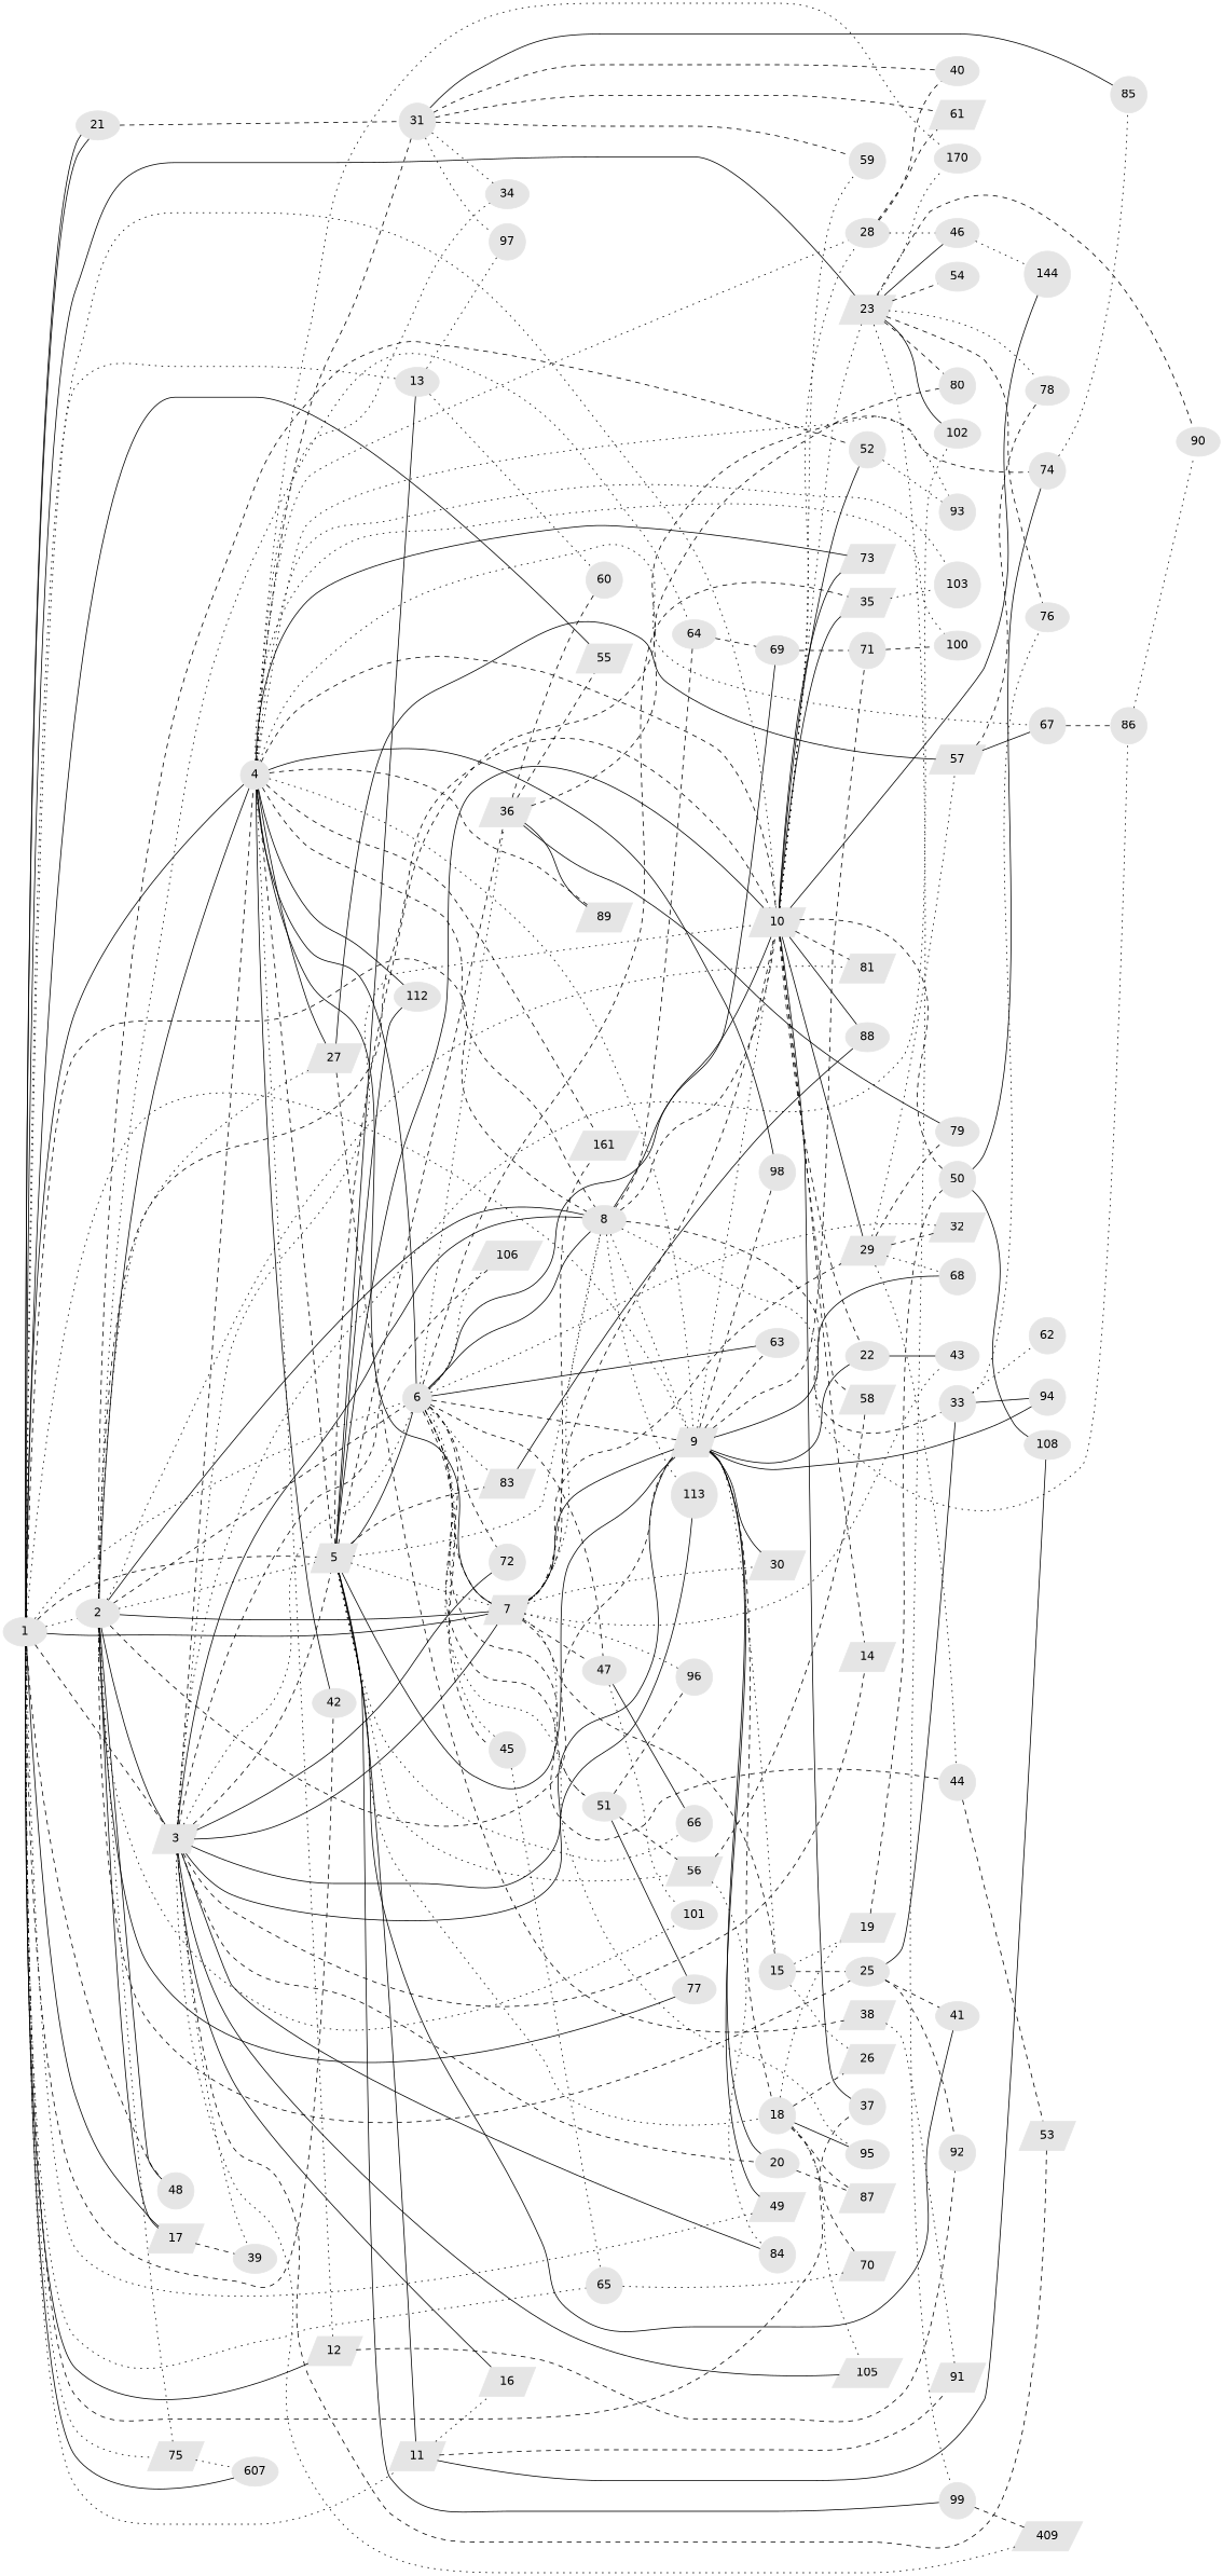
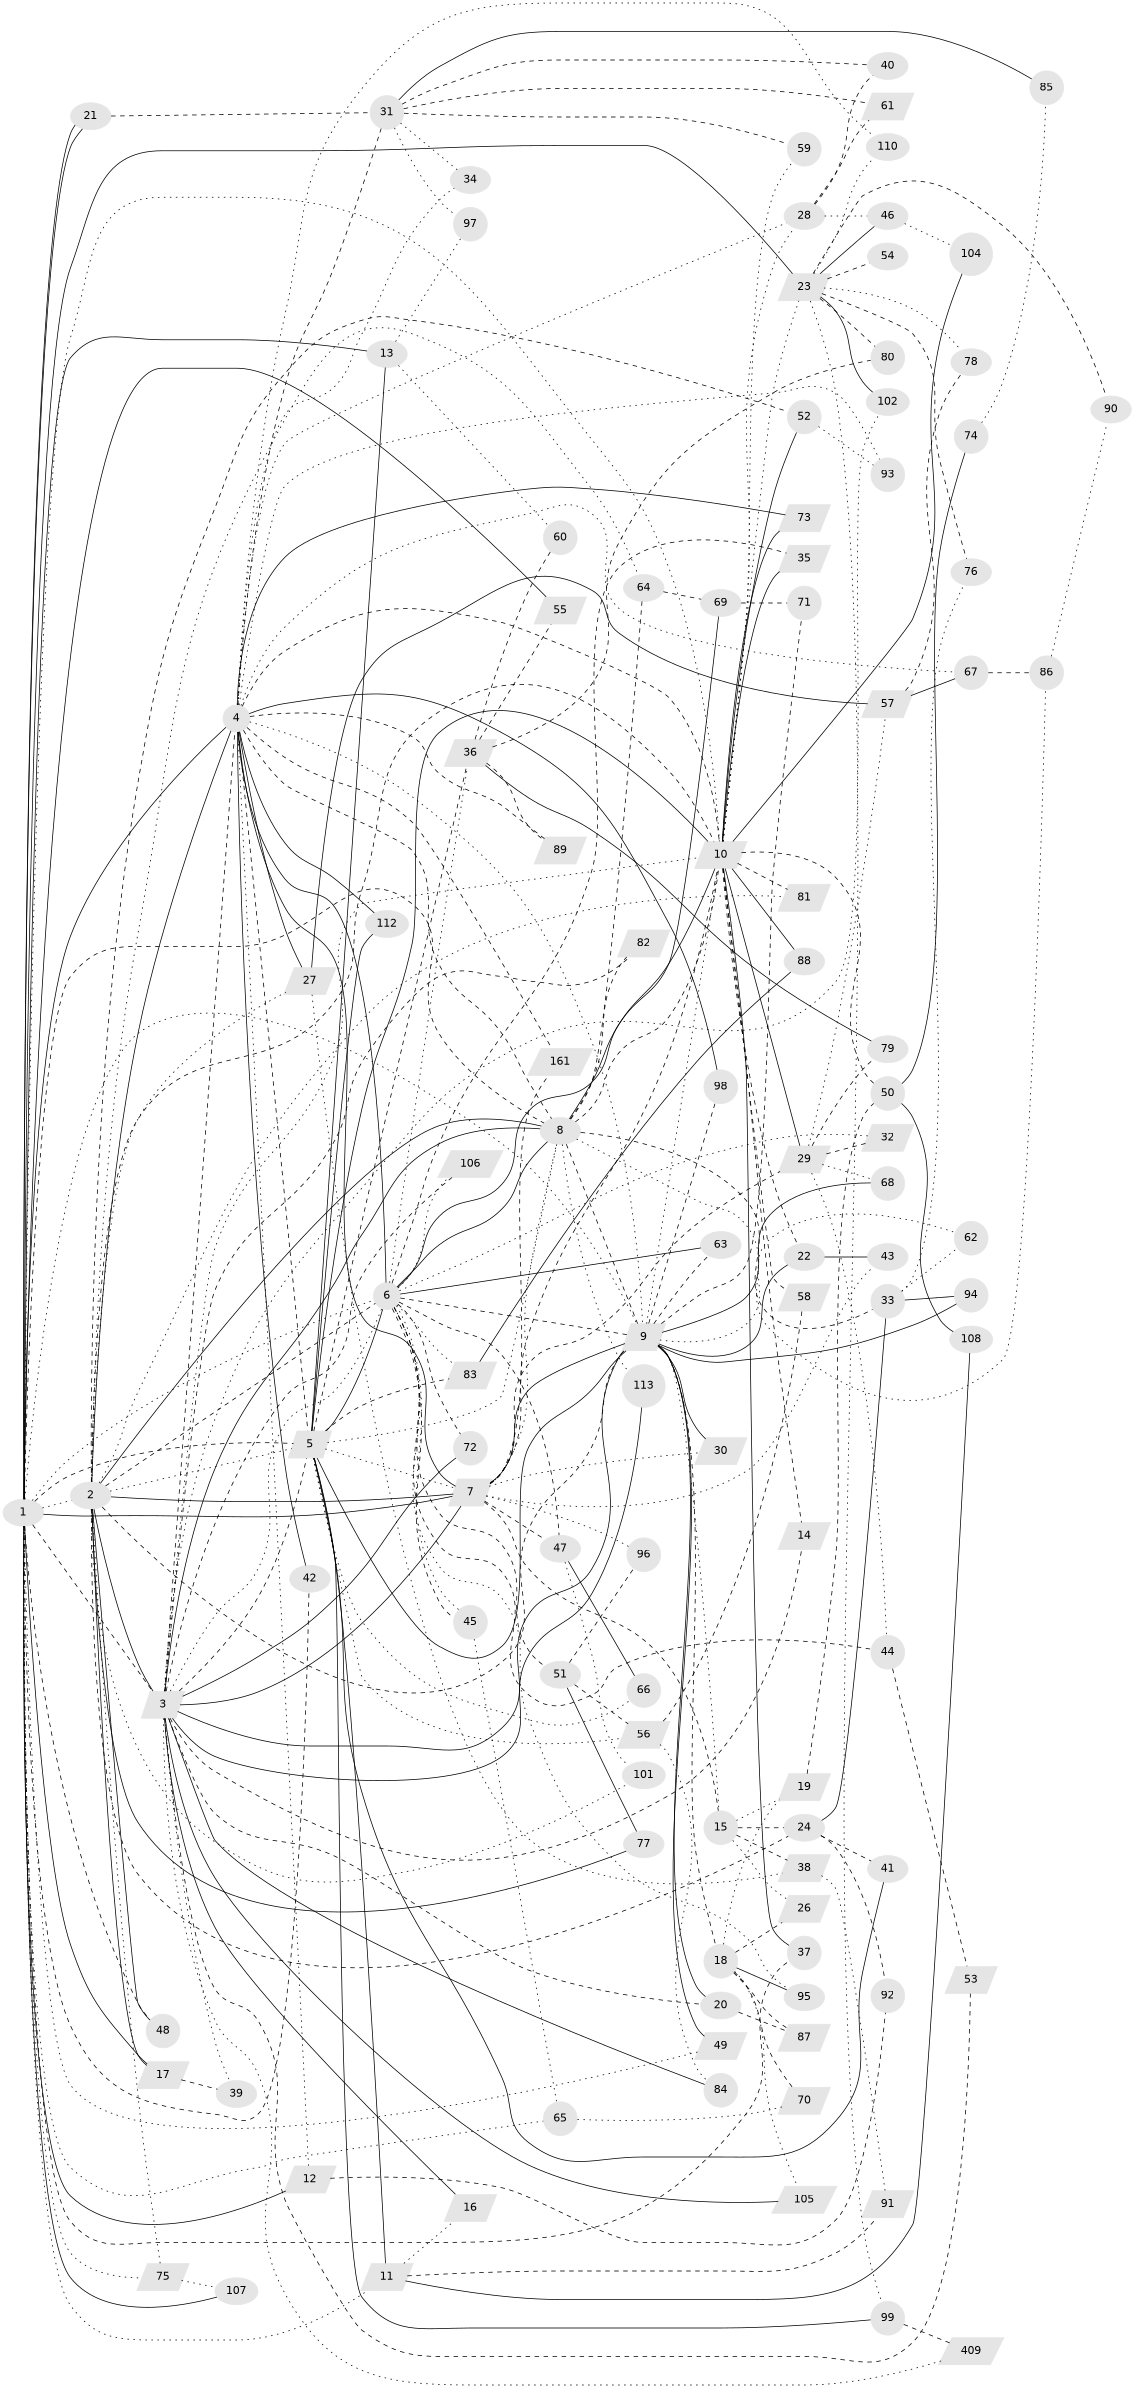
  graph {
    fontname="DejaVu Sans"
    rankdir=LR
    node [color=gray90 fontname="DejaVu Sans" shape=parallelogram style=filled]
    edge [fontname="DejaVu Sans" style=dashed]
    1 [shape=ellipse]
    2 [shape=ellipse]
    3
    4 [shape=circle]
    5
    6 [shape=circle]
    7
    8 [shape=ellipse]
    9
    10
    11
    12
    13 [shape=ellipse]
    17
    21 [shape=ellipse]
    23
    37 [shape=circle]
    42 [shape=ellipse]
    48 [shape=circle]
    49
    55
    65 [shape=circle]
    75
-   107 [shape=ellipse label=607]
-   25 [shape=ellipse]
+   107 [shape=ellipse]
+   25 [shape=ellipse label=24]
    27
    52 [shape=circle]
    64 [shape=ellipse]
    77 [shape=ellipse]
    81
    101 [shape=ellipse]
    14
    16
    20 [shape=ellipse]
    39 [shape=ellipse]
    53
    72 [shape=circle]
+   82
    84 [shape=circle]
    102 [shape=ellipse]
    105
    106
    n43 [label=409]
    113 [shape=circle]
    28 [shape=ellipse]
    31 [shape=circle]
    34 [shape=ellipse]
    67 [shape=circle]
    73
    89
    93 [shape=circle]
    98 [shape=circle]
-   100 [shape=ellipse]
-   103 [shape=circle]
-   110 [shape=ellipse label=170]
+   110 [shape=ellipse]
    n56 [label=161]
    112 [shape=ellipse]
    18 [shape=circle]
    36
    41 [shape=ellipse]
    56
    66 [shape=circle]
    74 [shape=circle]
    83
    99 [shape=circle]
    32
    35
    44 [shape=circle]
    45 [shape=circle]
    47 [shape=ellipse]
    51 [shape=ellipse]
    63 [shape=ellipse]
    95 [shape=ellipse]
    15 [shape=circle]
    29
    30
    43 [shape=ellipse]
    96 [shape=circle]
    33 [shape=circle]
    69 [shape=ellipse]
    86 [shape=circle]
    22 [shape=ellipse]
    62 [shape=circle]
    68 [shape=circle]
    71 [shape=circle]
    94 [shape=circle]
    50 [shape=circle]
    58
    59 [shape=circle]
    88 [shape=ellipse]
-   104 [shape=circle label=144]
+   104 [shape=circle]
    91
    108 [shape=ellipse]
    92 [shape=circle]
    60 [shape=circle]
    97 [shape=circle]
    46 [shape=ellipse]
    54 [shape=ellipse]
    76 [shape=ellipse]
    78 [shape=ellipse]
    80 [shape=circle]
    90 [shape=ellipse]
    70
    38
    57
    87
    40 [shape=ellipse]
    61
    85 [shape=circle]
    19
    26
    79 [shape=ellipse]
    1 -- 2 [style=dotted]
    1 -- 3
    1 -- 4 [style=solid]
    1 -- 5
    1 -- 6 [style=dotted]
    1 -- 7 [style=solid]
    1 -- 8
    1 -- 9 [style=dotted]
    1 -- 10 [style=dotted]
    1 -- 11 [style=dotted]
    1 -- 12 [style=solid]
-   1 -- 13 [style=dotted]
+   1 -- 13 [style=solid]
    1 -- 17 [style=solid]
    1 -- 21 [style=solid]
    1 -- 21 [style=solid]
    1 -- 23 [style=solid]
    1 -- 37
    1 -- 42
    1 -- 48
    1 -- 49 [style=dotted]
    1 -- 55 [style=solid]
    1 -- 65 [style=dotted]
    1 -- 75 [style=dotted]
    1 -- 107 [style=solid]
    2 -- 3 [style=solid]
    2 -- 4 [style=solid]
    2 -- 5 [style=dotted]
    2 -- 6
    2 -- 7 [style=solid]
    2 -- 8 [style=solid]
    2 -- 9
    2 -- 10
    2 -- 17 [style=solid]
    2 -- 48 [style=solid]
    2 -- 75 [style=dotted]
    2 -- 25
    2 -- 27 [style=dotted]
    2 -- 52
    2 -- 64 [style=dotted]
    2 -- 77 [style=solid]
    2 -- 81 [style=dotted]
    2 -- 101 [style=dotted]
    3 -- 4
    3 -- 5
    3 -- 6 [style=dotted]
    3 -- 7 [style=solid]
    3 -- 8 [style=solid]
    3 -- 9 [style=solid]
    3 -- 10 [style=dotted]
    3 -- 14
    3 -- 16 [style=solid]
    3 -- 20
    3 -- 39 [style=dotted]
    3 -- 53
    3 -- 72 [style=solid]
+   3 -- 82
    3 -- 84 [style=solid]
    3 -- 102 [style=dotted]
    3 -- 105 [style=solid]
    3 -- 106
    3 -- n43 [style=dotted]
    3 -- 113 [style=solid]
    4 -- 5
    4 -- 6 [style=solid]
    4 -- 7 [style=solid]
    4 -- 8
    4 -- 9 [style=dotted]
    4 -- 10
    4 -- 12 [style=dotted]
    4 -- 42 [style=solid]
    4 -- 27 [style=solid]
    4 -- 28 [style=dotted]
    4 -- 31
    4 -- 34 [style=dotted]
    4 -- 67 [style=dotted]
    4 -- 73 [style=solid]
    4 -- 89
    4 -- 93 [style=dotted]
    4 -- 98 [style=solid]
-   4 -- 100 [style=dotted]
-   4 -- 103 [style=dotted]
    4 -- 110 [style=dotted]
    4 -- n56
    4 -- 112 [style=solid]
    5 -- 6 [style=solid]
    5 -- 7 [style=dotted]
    5 -- 8 [style=dotted]
    5 -- 9 [style=solid]
    5 -- 10 [style=solid]
    5 -- 11 [style=solid]
    5 -- 13 [style=solid]
    5 -- 112 [style=solid]
-   5 -- 18 [style=dotted]
    5 -- 36
    5 -- 41 [style=solid]
    5 -- 56 [style=dotted]
    5 -- 66 [style=dotted]
-   5 -- 74
    5 -- 83
    5 -- 99 [style=solid]
-   6 -- 7
    6 -- 8 [style=solid]
    6 -- 9
    6 -- 10 [style=solid]
    6 -- 72
    6 -- 106 [style=dotted]
    6 -- 36 [style=dotted]
    6 -- 83 [style=dotted]
    6 -- 32 [style=dotted]
    6 -- 35
    6 -- 44
    6 -- 45
    6 -- 45 [style=dotted]
    6 -- 47
    6 -- 51
    6 -- 63 [style=solid]
    6 -- 95 [style=dotted]
    7 -- 8 [style=dotted]
    7 -- 9 [style=solid]
    7 -- 10
    7 -- n56
    7 -- 47
-   7 -- 51 [style=dotted]
    7 -- 15
    7 -- 29
    7 -- 30 [style=dotted]
    7 -- 43 [style=dotted]
    7 -- 96 [style=dotted]
-   8 -- 9 [style=dotted]
+   8 -- 9
    8 -- 10
    8 -- 64
+   8 -- 82
    8 -- 113 [style=dotted]
    8 -- 33
    8 -- 69 [style=solid]
    8 -- 86 [style=dotted]
    9 -- 10 [style=dotted]
    9 -- 49 [style=solid]
    9 -- 20 [style=solid]
    9 -- 98
    9 -- 18
    9 -- 63
    9 -- 15 [style=dotted]
    9 -- 30 [style=solid]
    9 -- 22 [style=solid]
+   9 -- 62 [style=dotted]
    9 -- 68 [style=solid]
    9 -- 71
    9 -- 94 [style=solid]
    10 -- 23 [style=dotted]
    10 -- 37 [style=solid]
    10 -- 52 [style=solid]
    10 -- 81
    10 -- 14
    10 -- 28 [style=dotted]
    10 -- 73 [style=solid]
    10 -- 35 [style=solid]
    10 -- 29 [style=solid]
    10 -- 22
    10 -- 50
    10 -- 58
    10 -- 59 [style=dotted]
    10 -- 88 [style=solid]
    10 -- 104 [style=solid]
    11 -- 16 [style=dotted]
    11 -- 91
    11 -- 108 [style=solid]
    12 -- 92
    13 -- 60 [style=dotted]
    13 -- 97 [style=dotted]
    17 -- 39
    21 -- 31
    23 -- 102 [style=solid]
    23 -- 110 [style=dotted]
    23 -- 99 [style=dotted]
    23 -- 46 [style=solid]
    23 -- 54
    23 -- 76
    23 -- 78 [style=dotted]
    23 -- 80
    23 -- 90
    65 -- 70 [style=dotted]
    75 -- 107 [style=dotted]
    25 -- 41
    25 -- 33 [style=solid]
    25 -- 92
-   27 -- 38
+   27 -- 38 [style=dotted]
    27 -- 57 [style=solid]
    52 -- 93 [style=dotted]
    64 -- 69
    20 -- 87
    28 -- 46 [style=dotted]
    28 -- 40
    28 -- 61
    31 -- 34 [style=dotted]
    31 -- 59
    31 -- 97 [style=dotted]
    31 -- 40
    31 -- 61
    31 -- 85 [style=solid]
    67 -- 86
    18 -- 105 [style=dotted]
    18 -- 95 [style=solid]
    18 -- 70
    18 -- 87
    18 -- 19 [style=dotted]
    18 -- 26
    36 -- 55
-   36 -- 89 [style=solid]
+   36 -- 89
    36 -- 60
    36 -- 80
    36 -- 79 [style=solid]
    56 -- 84 [style=dotted]
    56 -- 58
    74 -- 85 [style=dotted]
    83 -- 88 [style=solid]
    99 -- n43
-   35 -- 103 [style=dotted]
    44 -- 53
    45 -- 65 [style=dotted]
    47 -- 101 [style=dotted]
    47 -- 66 [style=solid]
    51 -- 77 [style=solid]
    51 -- 56
    51 -- 96
    15 -- 25
+   15 -- 38
    15 -- 19 [style=dotted]
    15 -- 26 [style=dotted]
    29 -- 32
    29 -- 44 [style=dotted]
    29 -- 68 [style=dotted]
    29 -- 57 [style=dotted]
    29 -- 79
    33 -- 62 [style=dotted]
    33 -- 94 [style=solid]
    33 -- 76 [style=dotted]
    69 -- 71
    86 -- 90 [style=dotted]
    22 -- 43 [style=solid]
-   71 -- 100
    50 -- 74 [style=solid]
    50 -- 108 [style=solid]
    46 -- 104 [style=dotted]
    38 -- 91 [style=dotted]
    57 -- 67 [style=solid]
    57 -- 78
    19 -- 50
  }
